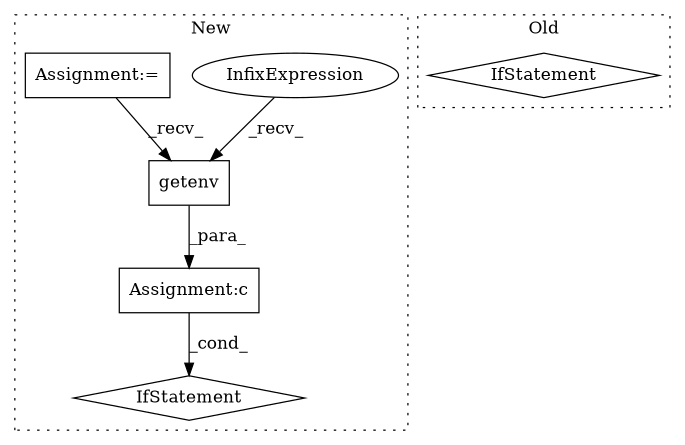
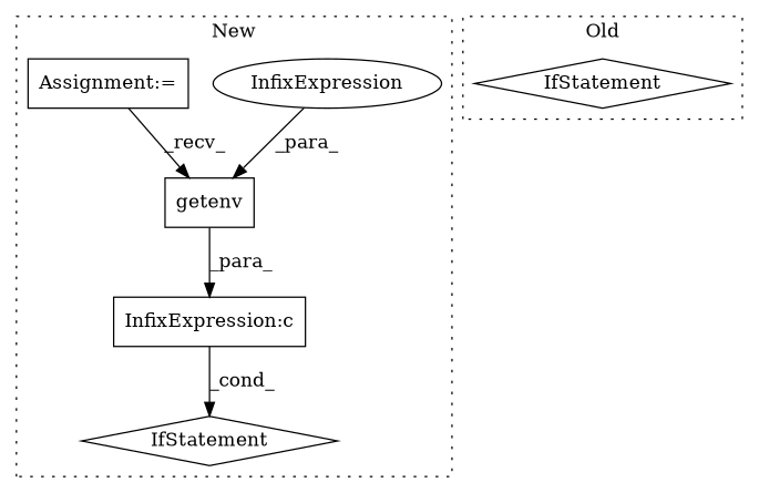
  digraph {
    node [a=25 l="4,2" shape=box]
    n1 [a=32 l="7,1" label=getenv s="1836,1863"]
    n2 [a=45 l=18 label=InfixExpression s=1843 shape=ellipse]
    n3 [label=IfStatement s="1803,1866" shape=diamond]
    n4 [a=7 l=2 label="Assignment:=" s=1608]
-   n5 [a=27 l=4 label="Assignment:c" s=1820]
+   n5 [a=27 l=4 label="InfixExpression:c" s=1820]
    n6 [label=IfStatement s="1788,1805" shape=diamond]
    subgraph cluster_1 {
      label=New
      style=dotted
      n1
      n2
      n3
      n4
      n5
    }
    subgraph cluster_2 {
      label=Old
      style=dotted
      n6
    }
    n1 -> n5 [label=_para_]
-   n2 -> n1 [label=_recv_]
+   n2 -> n1 [label=_para_]
    n4 -> n1 [label=_recv_]
    n5 -> n3 [label=_cond_]
  }
